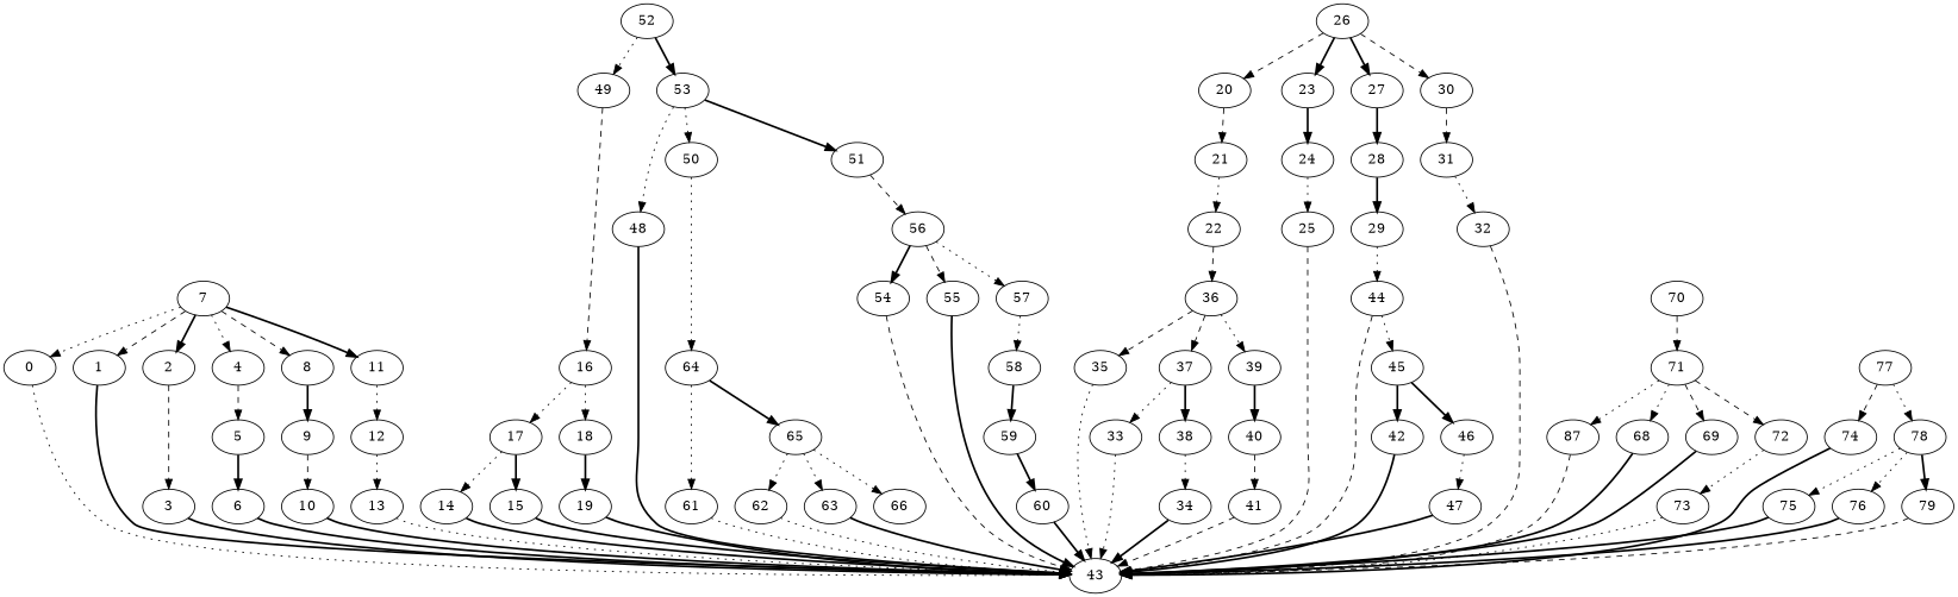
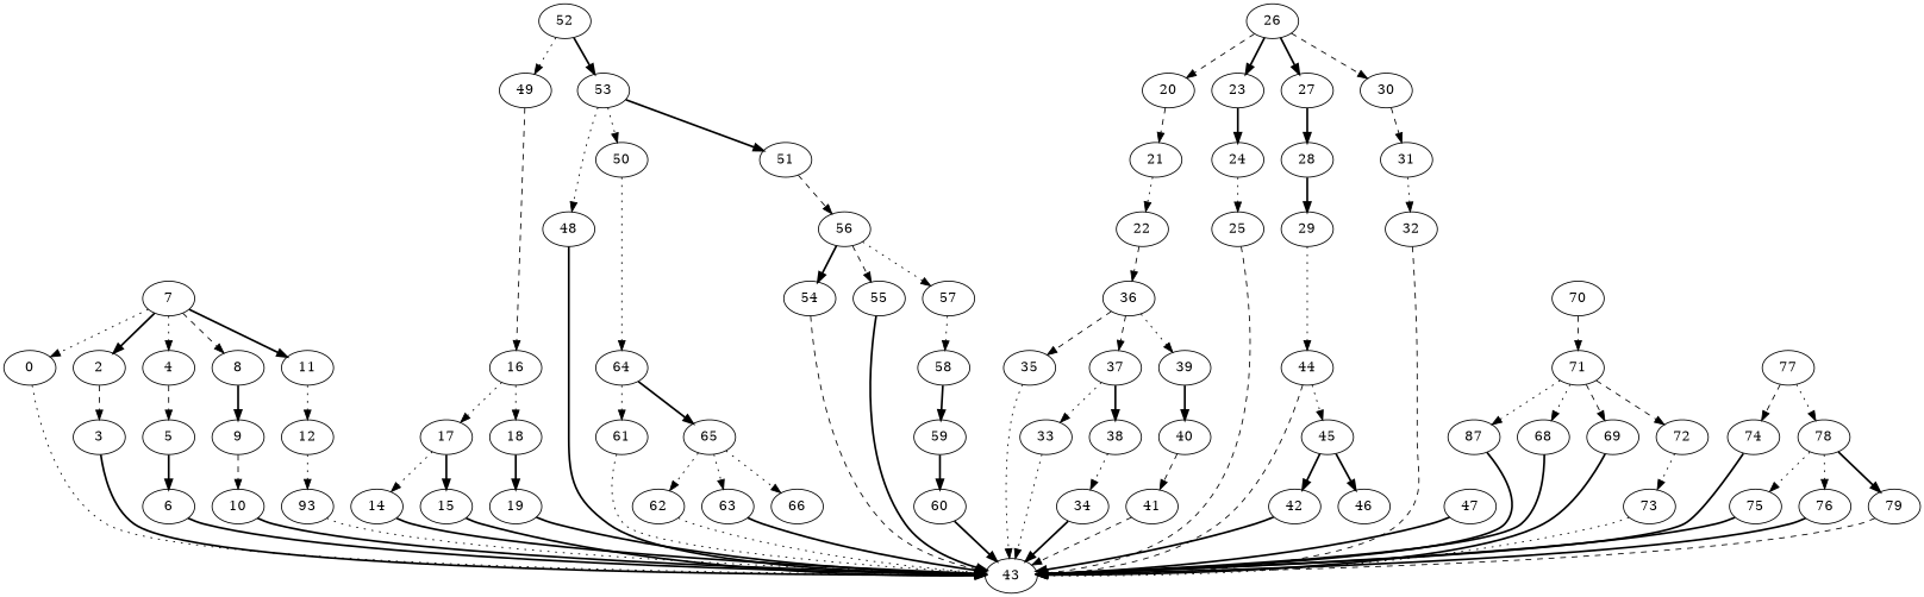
  strict digraph {
    node [exec=96]
    edge [comm=14 style=bold]
    0 [exec=196]
    43 [exec=138]
-   1 [exec=113]
    2 [exec=53]
    3 [exec=105]
    4 [exec=154]
    5 [exec=121]
    6
    7 [exec=149]
    8 [exec=90]
    11 [exec=163]
    9 [exec=68]
    12 [exec=82]
    10 [exec=85]
-   13 [exec=83]
+   13 [exec=83 label=93]
    14 [exec=130]
    15 [exec=100]
    16 [exec=188]
    17 [exec=102]
    18
    19 [exec=100]
    20 [exec=117]
    21 [exec=66]
    22 [exec=134]
    36 [exec=141]
    35 [exec=55]
    37 [exec=153]
    39 [exec=190]
    23 [exec=127]
    24 [exec=200]
    25 [exec=50]
    26 [exec=136]
    27 [exec=66]
    30 [exec=128]
    28 [exec=129]
    31 [exec=173]
    29 [exec=140]
    44 [exec=181]
    45 [exec=140]
    32 [exec=130]
    33 [exec=64]
    34 [exec=115]
    38 [exec=54]
    40 [exec=157]
    41 [exec=143]
    42 [exec=168]
    46 [exec=184]
    47 [exec=114]
    48 [exec=103]
    49 [exec=137]
    50 [exec=181]
    64 [exec=103]
    61 [exec=58]
    65 [exec=83]
    51 [exec=142]
    56 [exec=91]
    54 [exec=129]
    55 [exec=173]
    57 [exec=62]
    52 [exec=87]
    53 [exec=137]
    58 [exec=70]
    59 [exec=186]
    60 [exec=153]
    62 [exec=176]
    63 [exec=135]
    66 [exec=194]
    n68 [exec=88 label=87]
    68 [exec=65]
    69 [exec=157]
    70 [exec=125]
    71 [exec=86]
    72 [exec=166]
    73 [exec=93]
    74 [exec=146]
    75 [exec=186]
    76 [exec=95]
    77 [exec=177]
    78 [exec=136]
    79
    0 -> 43 [comm=16 style=dotted]
-   1 -> 43 [comm=17]
    2 -> 3 [comm=13 style=dashed]
    3 -> 43 [comm=18]
    4 -> 5 [comm=8 style=dashed]
    5 -> 6 [comm=16]
    6 -> 43 [comm=6]
    7 -> 0 [comm=8 style=dotted]
-   7 -> 1 [style=dashed]
    7 -> 2 [comm=15]
    7 -> 4 [style=dotted]
    7 -> 8 [style=dashed]
    7 -> 11 [comm=16]
    8 -> 9 [comm=9]
    11 -> 12 [comm=16 style=dotted]
    9 -> 10 [comm=18 style=dashed]
    12 -> 13 [comm=19 style=dotted]
    10 -> 43 [comm=18]
    13 -> 43 [comm=9 style=dotted]
    14 -> 43 [comm=10]
    15 -> 43 [comm=17]
    16 -> 17 [comm=20 style=dotted]
    16 -> 18 [comm=11 style=dotted]
    17 -> 14 [comm=9 style=dotted]
    17 -> 15 [comm=7]
    18 -> 19 [comm=16]
    19 -> 43 [comm=5]
    20 -> 21 [comm=17 style=dashed]
    21 -> 22 [comm=8 style=dotted]
    22 -> 36 [comm=15 style=dashed]
    36 -> 35 [comm=5 style=dashed]
    36 -> 37 [comm=18 style=dashed]
    36 -> 39 [comm=15 style=dotted]
    35 -> 43 [comm=13 style=dotted]
    37 -> 33 [comm=20 style=dotted]
    37 -> 38
    39 -> 40 [comm=9]
    23 -> 24 [comm=9]
    24 -> 25 [comm=15 style=dotted]
    25 -> 43 [comm=17 style=dashed]
    26 -> 20 [comm=18 style=dashed]
    26 -> 23 [comm=12]
    26 -> 27 [comm=18]
    26 -> 30 [comm=20 style=dashed]
    27 -> 28
    30 -> 31 [comm=17 style=dashed]
    28 -> 29 [comm=20]
    31 -> 32 [comm=10 style=dotted]
    29 -> 44 [comm=17 style=dotted]
    44 -> 43 [comm=12 style=dashed]
    44 -> 45 [comm=19 style=dotted]
    45 -> 42
    45 -> 46 [comm=6]
    32 -> 43 [comm=13 style=dashed]
    33 -> 43 [style=dotted]
    34 -> 43 [comm=20]
    38 -> 34 [style=dotted]
    40 -> 41 [comm=20 style=dashed]
    41 -> 43 [comm=5 style=dashed]
    42 -> 43 [comm=8]
-   46 -> 47 [comm=9 style=dotted]
    47 -> 43 [comm=17]
    48 -> 43 [comm=5]
    49 -> 16 [comm=20 style=dashed]
    50 -> 64 [comm=13 style=dotted]
    64 -> 61 [comm=19 style=dotted]
    64 -> 65 [comm=5]
    61 -> 43 [style=dotted]
    65 -> 62 [comm=9 style=dotted]
    65 -> 63 [comm=16 style=dotted]
    65 -> 66 [comm=16 style=dotted]
    51 -> 56 [comm=12 style=dashed]
    56 -> 54 [comm=20]
    56 -> 55 [comm=20 style=dashed]
    56 -> 57 [style=dotted]
    54 -> 43 [comm=9 style=dashed]
    55 -> 43
    57 -> 58 [comm=8 style=dotted]
    52 -> 49 [comm=6 style=dotted]
    52 -> 53 [comm=20]
    53 -> 48 [comm=12 style=dotted]
    53 -> 50 [comm=20 style=dotted]
    53 -> 51 [comm=13]
    58 -> 59 [comm=5]
    59 -> 60 [comm=9]
    60 -> 43
    62 -> 43 [comm=15 style=dotted]
    63 -> 43
-   n68 -> 43 [comm=6 style=dashed]
+   n68 -> 43 [comm=6]
    68 -> 43 [comm=5]
    69 -> 43 [comm=13]
    70 -> 71 [comm=19 style=dashed]
    71 -> n68 [comm=8 style=dotted]
    71 -> 68 [comm=11 style=dotted]
    71 -> 69 [comm=5 style=dashed]
    71 -> 72 [comm=18 style=dashed]
    72 -> 73 [comm=18 style=dotted]
    73 -> 43 [comm=20 style=dotted]
    74 -> 43 [comm=17]
    75 -> 43 [comm=20]
    76 -> 43 [comm=17]
    77 -> 74 [style=dashed]
    77 -> 78 [comm=11 style=dotted]
    78 -> 75 [comm=7 style=dotted]
    78 -> 76 [style=dotted]
    78 -> 79 [comm=19]
    79 -> 43 [comm=5 style=dashed]
  }
